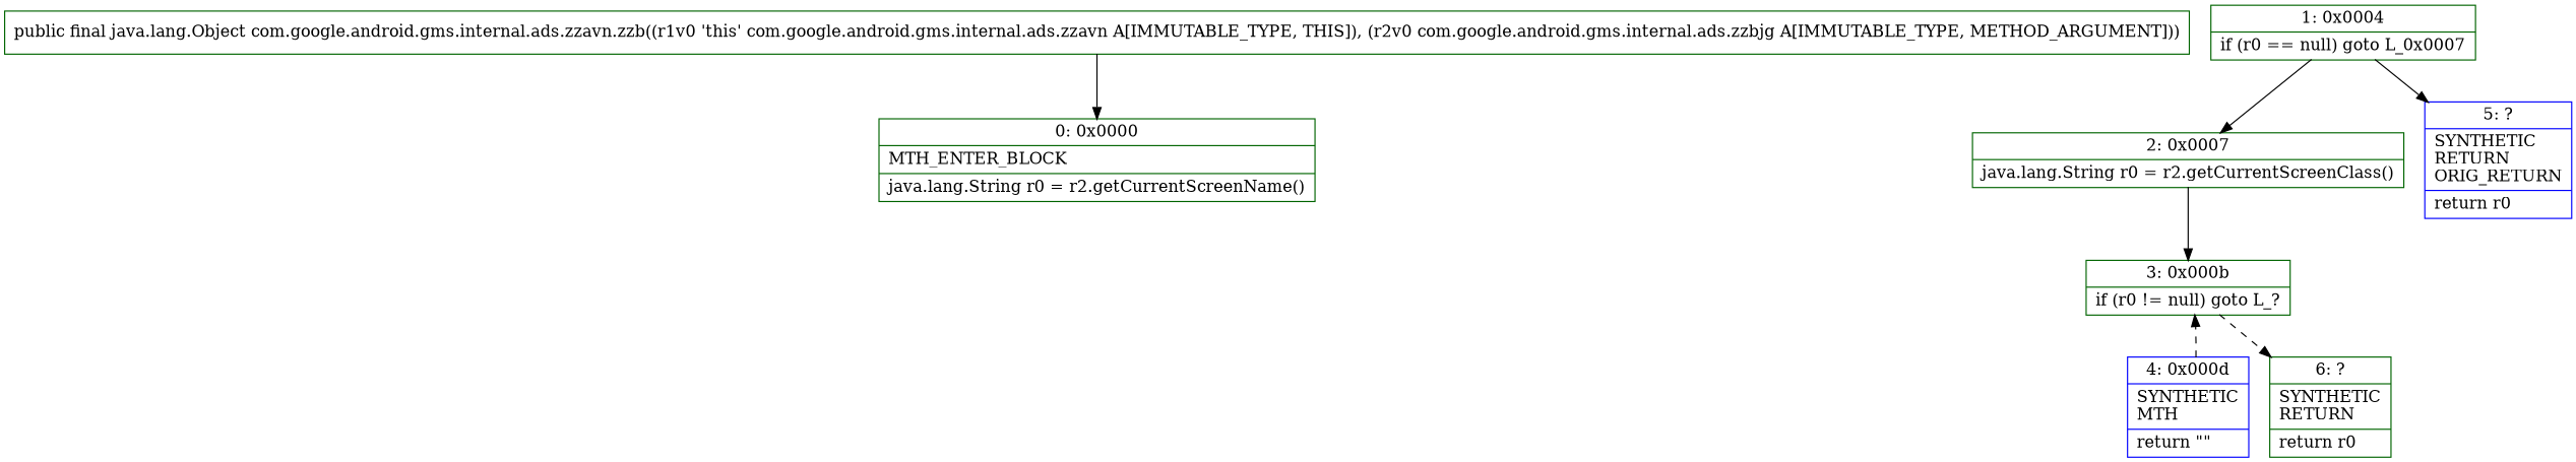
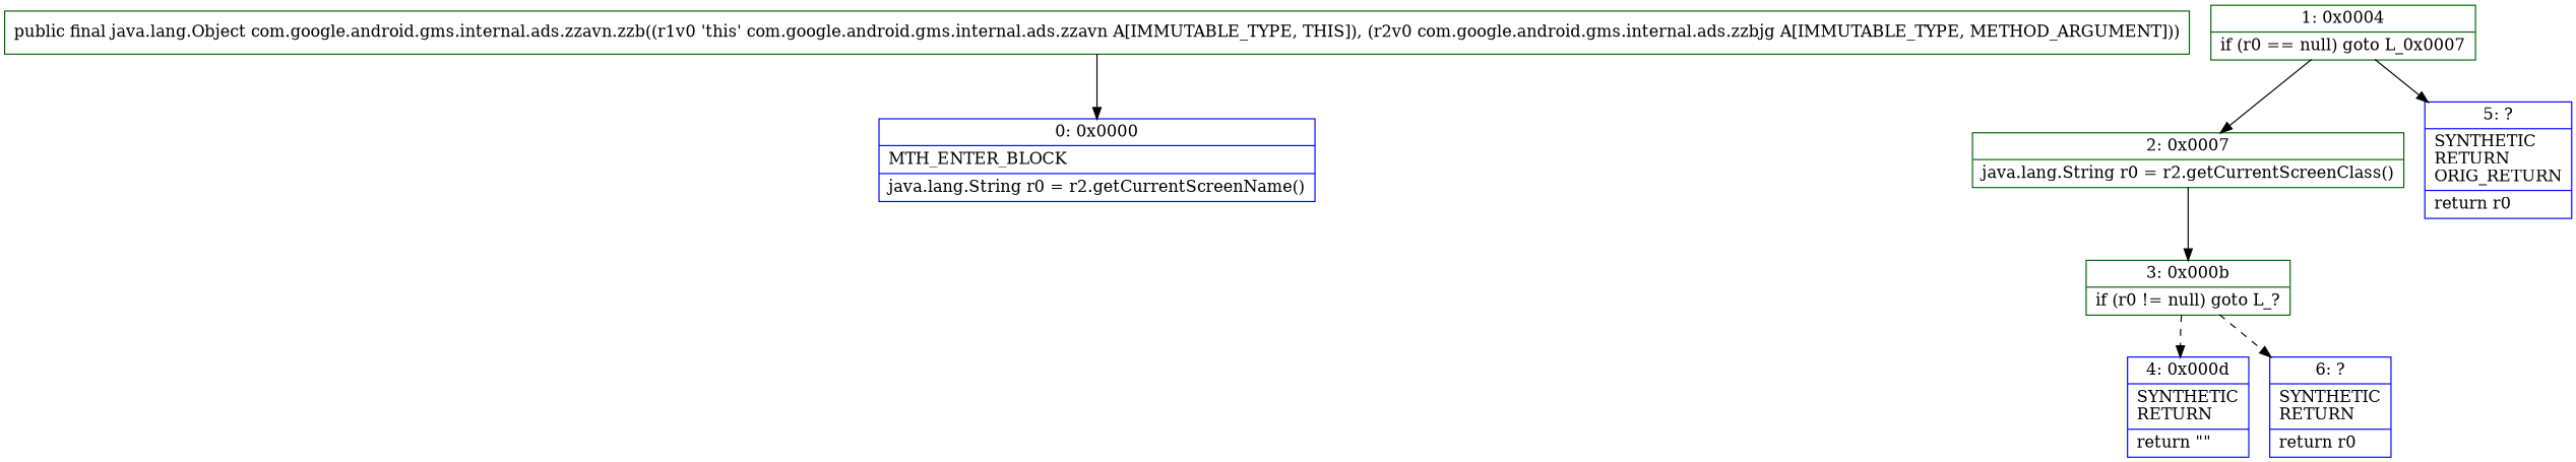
  digraph {
    node [color=darkgreen shape=record]
-   n1 [label="{0\:\ 0x0000|MTH_ENTER_BLOCK\l|java.lang.String r0 = r2.getCurrentScreenName()\l}"]
+   n1 [color=blue label="{0\:\ 0x0000|MTH_ENTER_BLOCK\l|java.lang.String r0 = r2.getCurrentScreenName()\l}"]
    n2 [label="{1\:\ 0x0004|if (r0 == null) goto L_0x0007\l}"]
    n3 [label="{2\:\ 0x0007|java.lang.String r0 = r2.getCurrentScreenClass()\l}"]
    n4 [color=blue label="{5\:\ ?|SYNTHETIC\lRETURN\lORIG_RETURN\l|return r0\l}"]
    n5 [label="{3\:\ 0x000b|if (r0 != null) goto L_?\l}"]
-   n6 [color=blue label="{4\:\ 0x000d|SYNTHETIC\lMTH\l|return \"\"\l}"]
-   n7 [label="{6\:\ ?|SYNTHETIC\lRETURN\l|return r0\l}"]
+   n6 [color=blue label="{4\:\ 0x000d|SYNTHETIC\lRETURN\l|return \"\"\l}"]
+   n7 [color=blue label="{6\:\ ?|SYNTHETIC\lRETURN\l|return r0\l}"]
    n8 [label="{public final java.lang.Object com.google.android.gms.internal.ads.zzavn.zzb((r1v0 'this' com.google.android.gms.internal.ads.zzavn A[IMMUTABLE_TYPE, THIS]), (r2v0 com.google.android.gms.internal.ads.zzbjg A[IMMUTABLE_TYPE, METHOD_ARGUMENT])) }"]
    n2 -> n3
    n2 -> n4 [style=solid]
    n3 -> n5
-   n6 -> n5 [style=dashed]
+   n5 -> n6 [style=dashed]
    n5 -> n7 [style=dashed]
    n8 -> n1
  }
